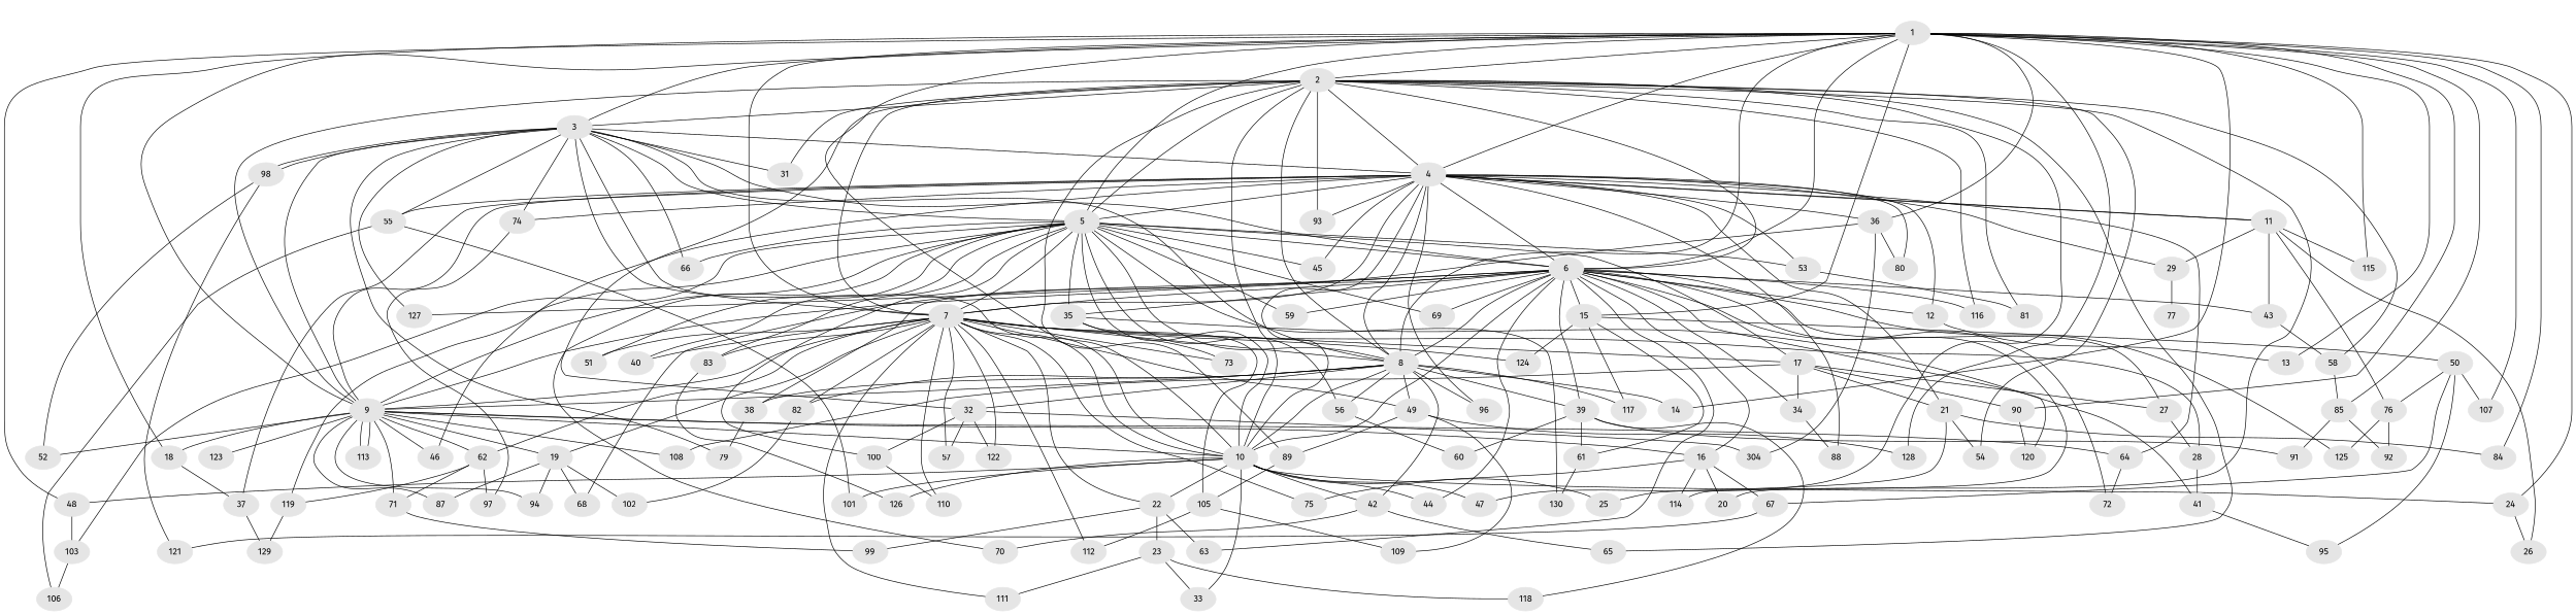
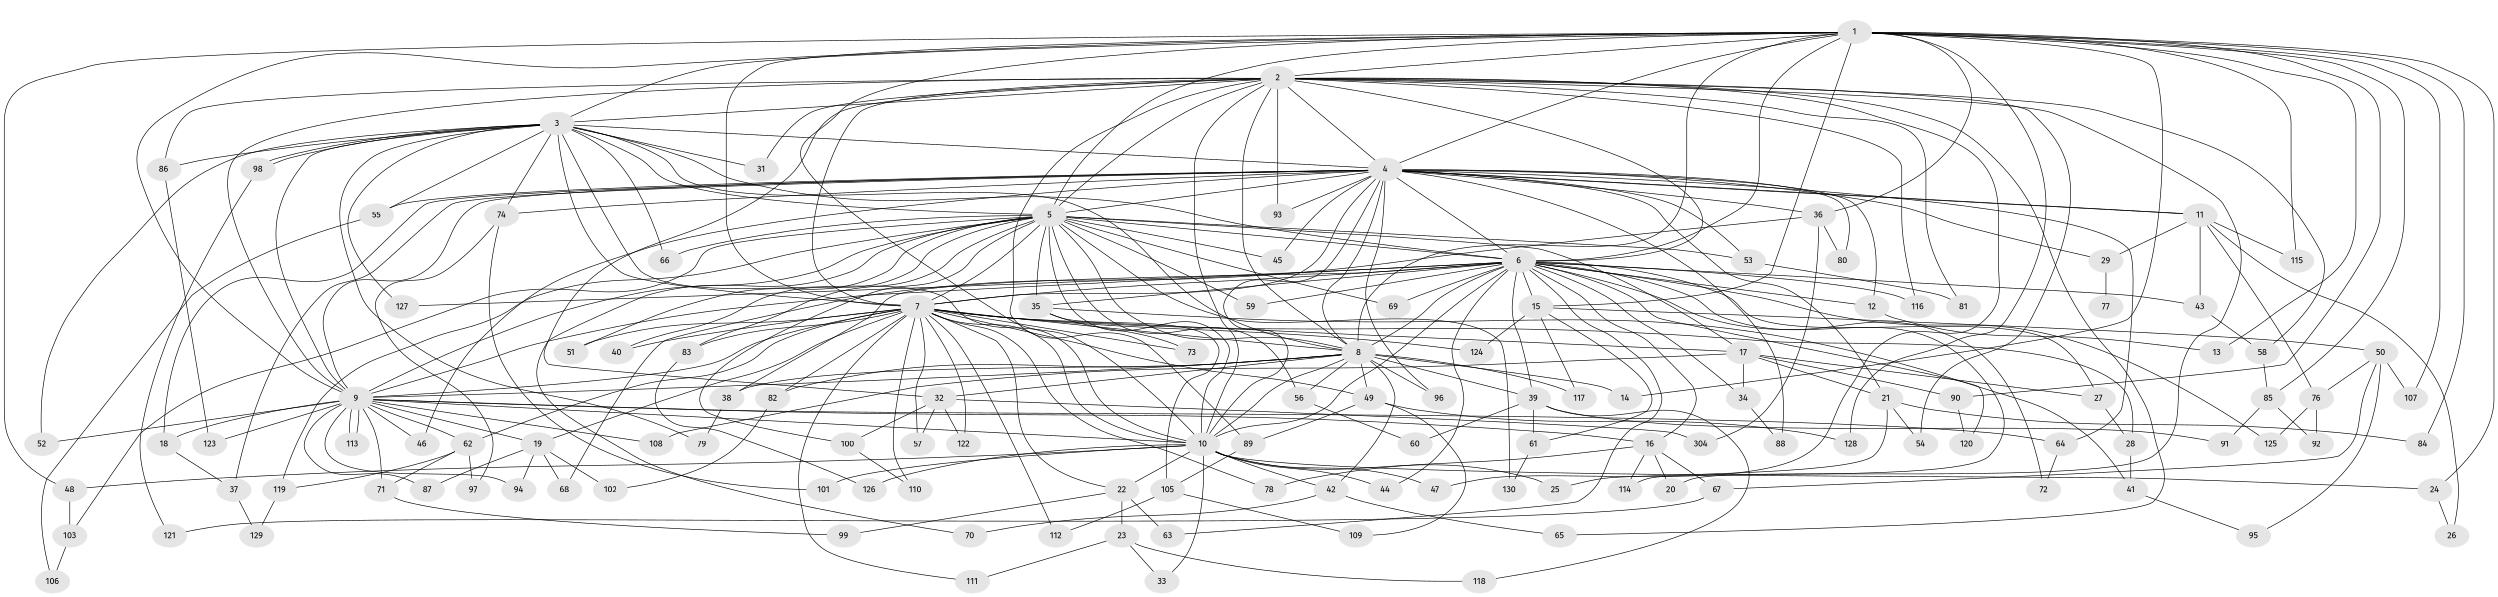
  graph {
    fontname="Fira Sans"
    node [color=gray90 fontname="Fira Sans" style=filled]
    edge [fontname="Fira Sans"]
    1
    2
    3
    4
    5
    6
    7
    8
    9
    10
    13
    14
    15
    18
    24
    36
    48
    84
    85
    90
    107
    115
    128
    20
    31
    32
    47
    54
    58
    65
    81
+   86
    89
    93
    116
    52
    55
    66
    74
    79
    98
    127
    11
    12
    21
    29
    37
    45
    46
    53
    64
    80
    88
    96
    17
    35
    40
    51
    56
    59
    69
    70
    83
    100
    103
    119
    130
    16
    27
    34
    38
    39
    43
    44
    63
    72
    114
    120
    125
    19
    22
    28
    49
    57
    62
    73
-   78 [label=75]
+   78
    82
    110
    111
    112
    122
    124
    42
    117
    71
    87
    94
    108
    113
    123
    25
    33
    101
    126
    50
    61
    26
    68
    n110 [label=304]
    91
    92
    105
    106
    97
    121
    76
    77
    129
    41
    60
    67
    118
    102
    23
    99
    109
    95
    1 -- 2
    1 -- 3
    1 -- 4
    1 -- 5
    1 -- 6
    1 -- 7
    1 -- 8
    1 -- 9
    1 -- 10
    1 -- 13
    1 -- 14
    1 -- 15
-   1 -- 18
+   4 -- 18
    1 -- 24
    1 -- 36
    1 -- 48
    1 -- 84
    1 -- 85
    1 -- 90
    1 -- 107
    1 -- 115
    1 -- 128
    2 -- 3
    2 -- 4
    2 -- 5
    2 -- 6
    2 -- 7
    2 -- 8
    2 -- 9
    2 -- 10
    2 -- 20
    2 -- 31
    2 -- 32
    2 -- 47
    2 -- 54
    2 -- 58
    2 -- 65
    2 -- 81
+   2 -- 86
    2 -- 89
    2 -- 93
    2 -- 116
    3 -- 4
    3 -- 5
    3 -- 6
    3 -- 7
    3 -- 8
    3 -- 9
    3 -- 10
    3 -- 31
-   98 -- 52
+   3 -- 86
+   3 -- 52
    3 -- 55
    3 -- 66
    3 -- 74
    3 -- 79
    3 -- 98
    3 -- 98
    3 -- 127
    4 -- 5
    4 -- 6
    4 -- 7
    4 -- 8
    4 -- 9
    4 -- 10
    4 -- 36
    4 -- 93
    4 -- 55
    4 -- 74
    4 -- 11
    4 -- 11
    4 -- 12
    4 -- 21
    4 -- 29
    4 -- 37
    4 -- 45
    4 -- 46
    4 -- 53
    4 -- 64
    4 -- 80
    4 -- 88
    4 -- 96
    5 -- 6
    5 -- 7
    5 -- 8
    5 -- 9
    5 -- 10
    5 -- 66
    5 -- 45
    5 -- 53
    5 -- 17
    5 -- 35
    5 -- 40
    5 -- 51
    5 -- 56
    5 -- 59
    5 -- 69
    5 -- 70
    5 -- 83
    5 -- 100
    5 -- 103
    5 -- 119
    5 -- 130
    6 -- 7
    6 -- 8
    6 -- 9
    6 -- 10
    6 -- 15
    6 -- 116
    6 -- 127
    6 -- 12
    6 -- 35
    6 -- 59
    6 -- 69
    6 -- 16
    6 -- 27
    6 -- 34
    6 -- 38
    6 -- 39
    6 -- 43
    6 -- 44
    6 -- 63
    6 -- 72
    6 -- 114
    6 -- 120
    6 -- 125
    7 -- 8
    7 -- 9
    7 -- 10
    7 -- 17
    7 -- 40
    7 -- 51
    7 -- 83
    7 -- 19
    7 -- 22
    7 -- 28
    7 -- 49
    7 -- 57
    7 -- 62
    7 -- 73
    7 -- 78
    7 -- 82
    7 -- 110
    7 -- 111
    7 -- 112
    7 -- 122
    7 -- 124
    8 -- 9
    8 -- 10
    8 -- 14
    8 -- 32
    8 -- 96
    8 -- 56
    8 -- 38
    8 -- 39
    8 -- 49
    8 -- 82
    8 -- 42
    8 -- 117
    9 -- 10
    9 -- 18
    9 -- 52
    9 -- 46
    9 -- 64
    9 -- 16
    9 -- 19
    9 -- 62
    9 -- 71
    9 -- 87
    9 -- 94
    9 -- 108
    9 -- 113
    9 -- 113
    9 -- 123
    10 -- 24
    10 -- 48
    10 -- 47
    10 -- 44
    10 -- 22
    10 -- 42
    10 -- 25
    10 -- 33
    10 -- 101
    10 -- 126
    15 -- 124
    15 -- 117
    15 -- 50
    15 -- 61
    18 -- 37
    24 -- 26
    36 -- 80
    36 -- 68
    36 -- n110
    48 -- 103
    85 -- 91
    85 -- 92
    90 -- 120
    32 -- 100
    32 -- 57
    32 -- 122
    32 -- n110
    58 -- 85
+   86 -- 123
    89 -- 105
    55 -- 106
-   55 -- 101
+   74 -- 101
    74 -- 97
    98 -- 121
    11 -- 115
    11 -- 29
    11 -- 43
    11 -- 26
    11 -- 76
    12 -- 13
    21 -- 84
    21 -- 54
    21 -- 25
    29 -- 77
    37 -- 129
    53 -- 81
    64 -- 72
    17 -- 90
    17 -- 21
    17 -- 27
    17 -- 34
    17 -- 108
    35 -- 73
    35 -- 105
    35 -- 41
    56 -- 60
    83 -- 126
    100 -- 110
    103 -- 106
    119 -- 129
    16 -- 20
    16 -- 114
    16 -- 78
    16 -- 67
    27 -- 28
    34 -- 88
    38 -- 79
    39 -- 61
    39 -- 91
    39 -- 60
    39 -- 118
    43 -- 58
    19 -- 87
    19 -- 94
    19 -- 68
    19 -- 102
    22 -- 63
    22 -- 23
    22 -- 99
    28 -- 41
    49 -- 128
    49 -- 89
    49 -- 109
    62 -- 119
    62 -- 71
    62 -- 97
    82 -- 102
    42 -- 65
    42 -- 70
    71 -- 99
    50 -- 107
    50 -- 76
    50 -- 67
    50 -- 95
    61 -- 130
    105 -- 112
    105 -- 109
    76 -- 125
    76 -- 92
    41 -- 95
    67 -- 121
    23 -- 111
    23 -- 33
    23 -- 118
  }
